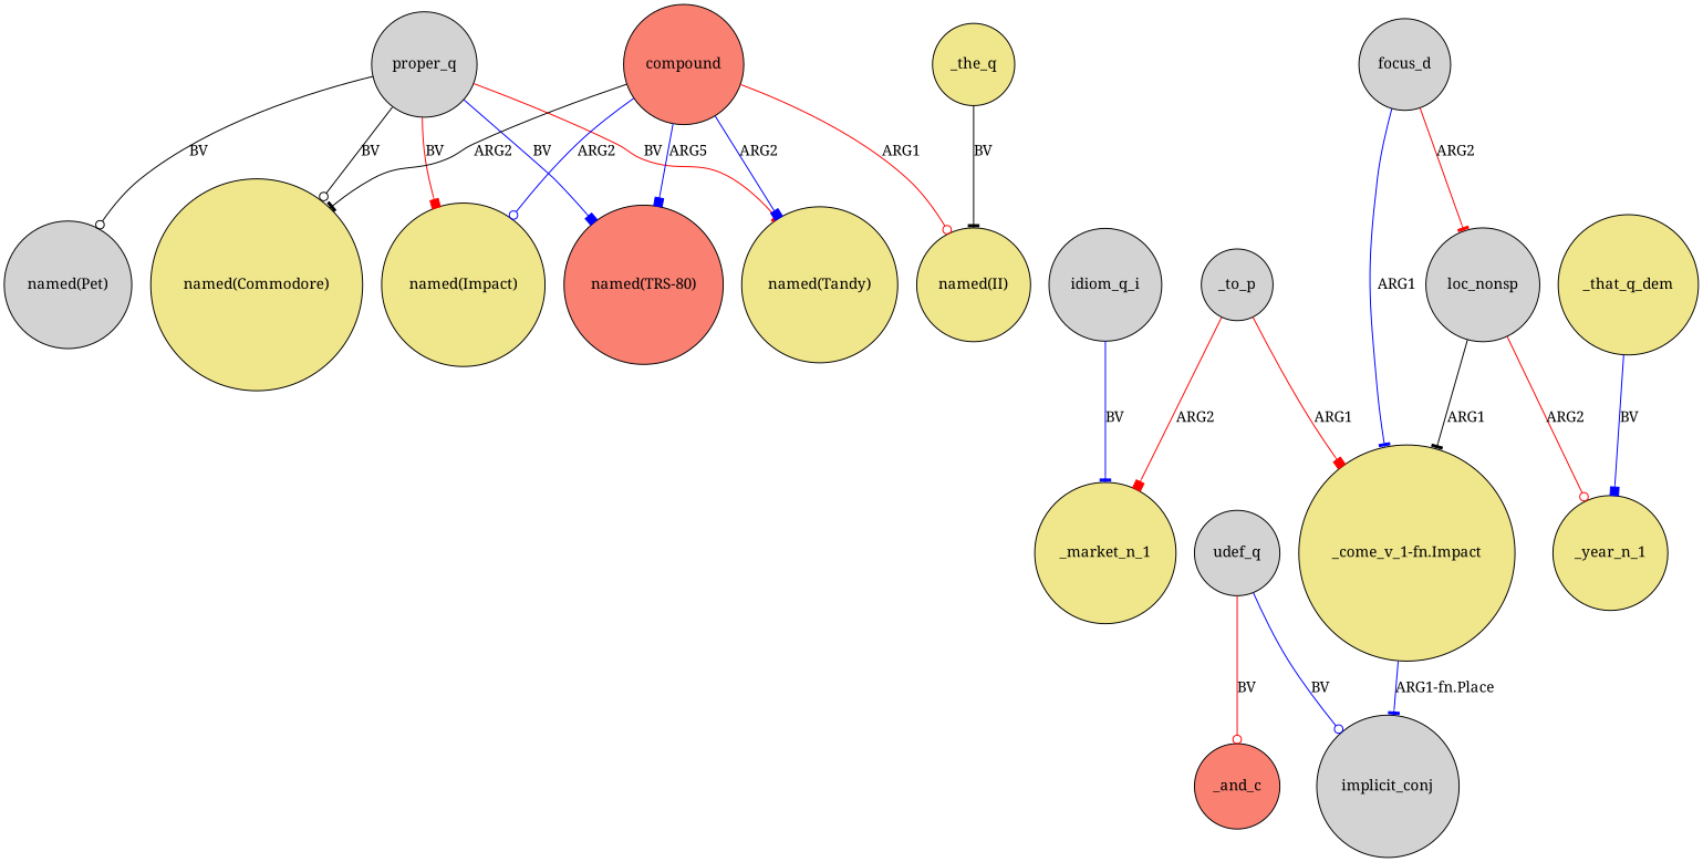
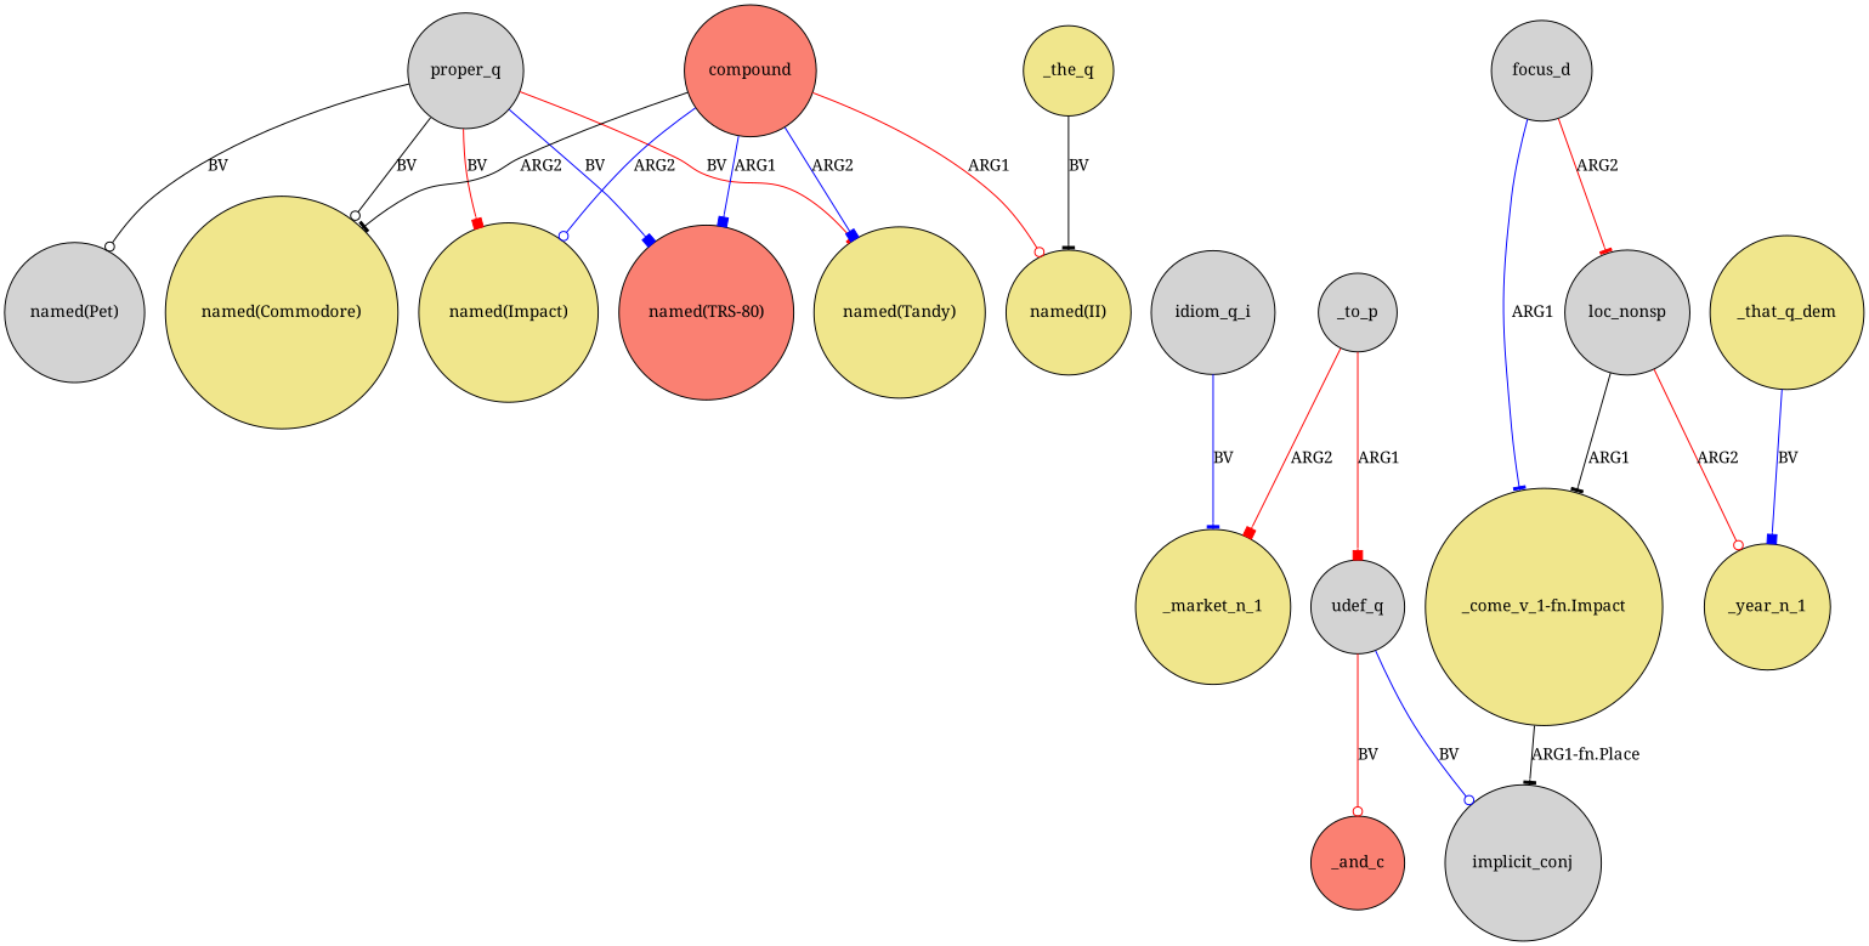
  digraph {
    fontname="Noto Serif"
    node [fillcolor=khaki fontname="Noto Serif" shape=circle style=filled]
    edge [arrowhead=tee color=blue fontname="Noto Serif"]
    "named(Commodore)"
    proper_q [fillcolor=lightgrey]
    "named(Tandy)"
    "named(Pet)" [fillcolor=lightgrey]
    "named(TRS-80)" [fillcolor=salmon]
    n6 [label="named(Impact)"]
    compound [fillcolor=salmon]
    "named(II)"
    _market_n_1
    idiom_q_i [fillcolor=lightgrey]
    "_come_v_1-fn.Impact"
    loc_nonsp [fillcolor=lightgrey]
    _year_n_1
    implicit_conj [fillcolor=lightgrey]
    focus_d [fillcolor=lightgrey]
    udef_q [fillcolor=lightgrey]
    _and_c [fillcolor=salmon]
    _the_q
    _to_p [fillcolor=lightgrey]
    _that_q_dem
    proper_q -> "named(Commodore)" [arrowhead=odot color=black label=BV]
    proper_q -> "named(Tandy)" [color=red label=BV]
    proper_q -> "named(Pet)" [arrowhead=odot color=black label=BV]
    proper_q -> "named(TRS-80)" [arrowhead=box label=BV]
    proper_q -> n6 [arrowhead=box color=red label=BV]
    compound -> "named(Commodore)" [color=black label=ARG2]
    compound -> "named(Tandy)" [arrowhead=box label=ARG2]
-   compound -> "named(TRS-80)" [arrowhead=box label=ARG5]
+   compound -> "named(TRS-80)" [arrowhead=box label=ARG1]
    compound -> n6 [arrowhead=odot label=ARG2]
    compound -> "named(II)" [arrowhead=odot color=red label=ARG1]
    idiom_q_i -> _market_n_1 [label=BV]
-   "_come_v_1-fn.Impact" -> implicit_conj [label="ARG1-fn.Place"]
+   "_come_v_1-fn.Impact" -> implicit_conj [color=black label="ARG1-fn.Place"]
    loc_nonsp -> "_come_v_1-fn.Impact" [color=black label=ARG1]
    loc_nonsp -> _year_n_1 [arrowhead=odot color=red label=ARG2]
    focus_d -> "_come_v_1-fn.Impact" [label=ARG1]
    focus_d -> loc_nonsp [color=red label=ARG2]
    udef_q -> implicit_conj [arrowhead=odot label=BV]
    udef_q -> _and_c [arrowhead=odot color=red label=BV]
    _the_q -> "named(II)" [color=black label=BV]
    _to_p -> _market_n_1 [arrowhead=box color=red label=ARG2]
-   _to_p -> "_come_v_1-fn.Impact" [arrowhead=box color=red label=ARG1]
+   _to_p -> udef_q [arrowhead=box color=red label=ARG1]
    _that_q_dem -> _year_n_1 [arrowhead=box label=BV]
  }
